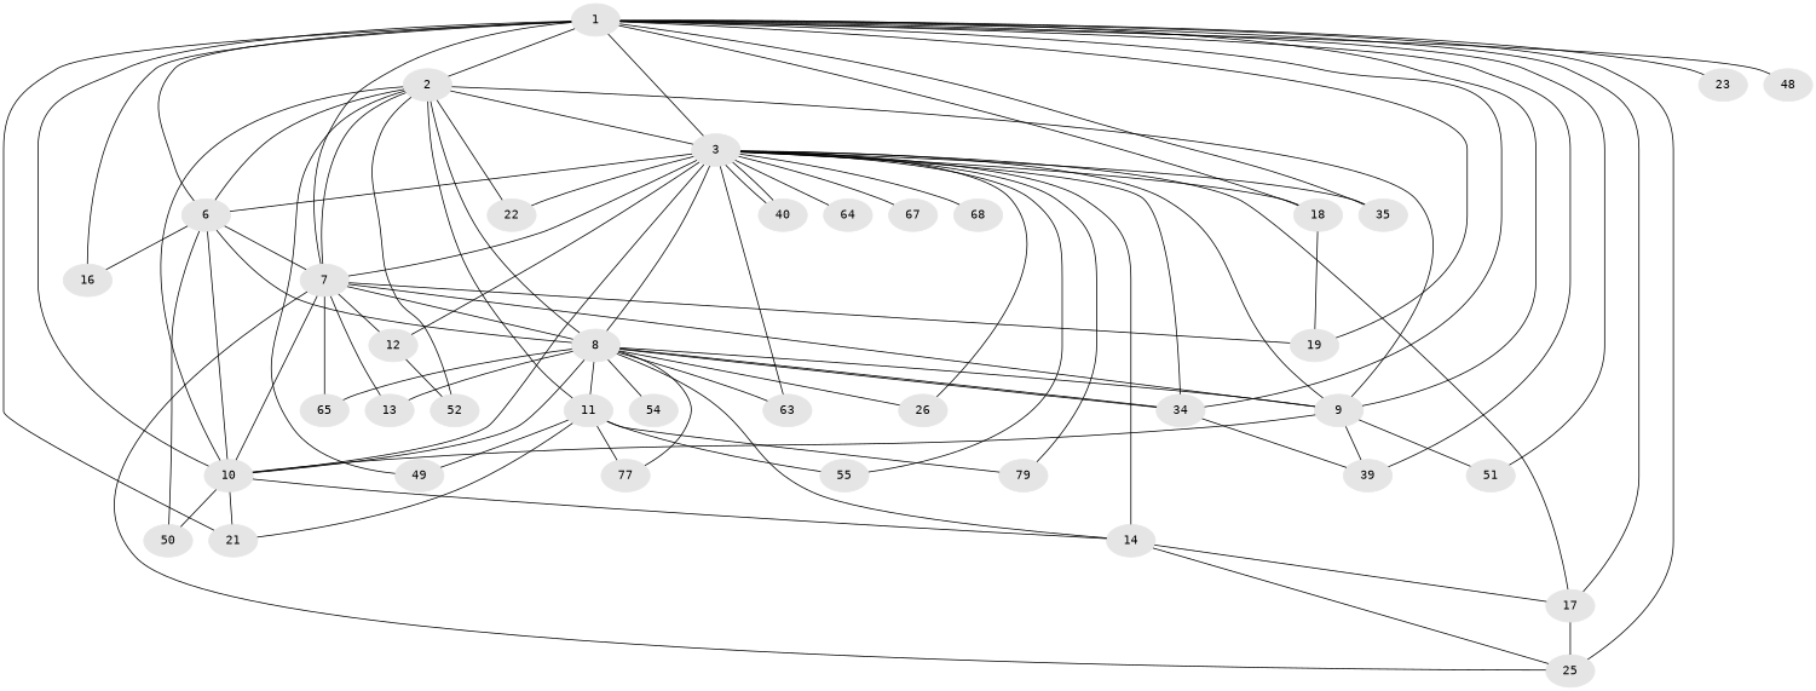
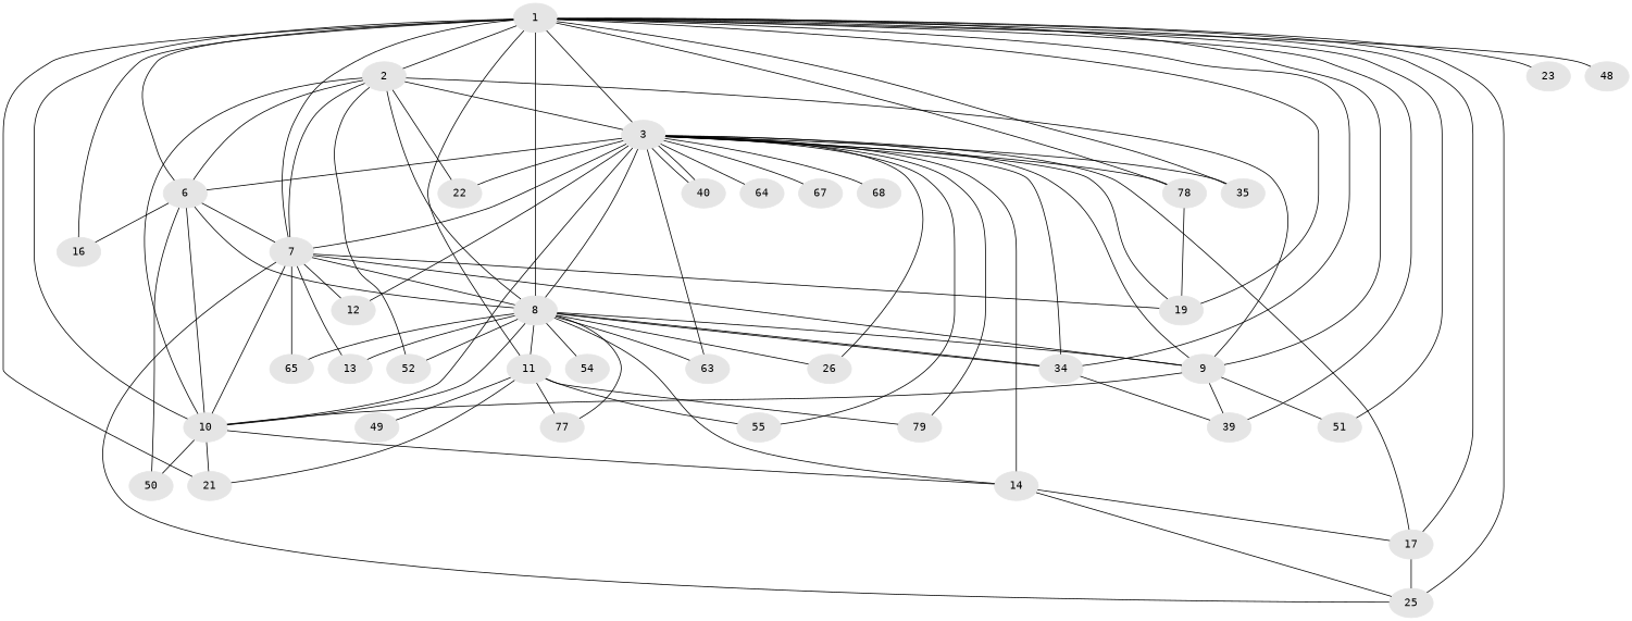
  graph {
    fontname="DejaVu Sans Mono"
    node [color=gray90 fontname="DejaVu Sans Mono" style=filled]
    edge [fontname="DejaVu Sans Mono"]
    1 [super="+4+15"]
    2 [super="+36+24+76+71"]
    3 [super="+5"]
    6 [super="+75+28+32+20+41+29"]
    7
    8 [super="+47"]
    9
    10
    11
    16
    17 [super="+37"]
-   18
+   18 [label=78]
    19 [super="+56+31"]
    21 [super="+42"]
    23
    25 [super="+30"]
    34 [super="+44"]
    35
    39 [super="+74"]
    48
    51
    22
    49
    52
    12
    14 [super="+58"]
    26
    40 [super="+80"]
    55
    63
    64
    67
    68
    79
    50
    13
    65
    54
    77
    1 -- 2 [weight=3]
    1 -- 3 [weight=5]
    1 -- 6 [weight=7]
    1 -- 7 [weight=3]
+   1 -- 8 [weight=3]
    1 -- 9 [weight=2]
    1 -- 10 [weight=2]
-   2 -- 11 [weight=2]
+   1 -- 11 [weight=2]
    1 -- 16
    1 -- 17
    1 -- 18
    1 -- 19 [weight=2]
    1 -- 21 [weight=2]
    1 -- 23 [weight=2]
    1 -- 25 [weight=2]
    1 -- 34
    1 -- 35
    1 -- 39 [weight=2]
    1 -- 48 [weight=2]
    1 -- 51
    2 -- 3 [weight=3]
    2 -- 6 [weight=2]
    2 -- 7
    2 -- 8 [weight=2]
    2 -- 9
    2 -- 10 [weight=2]
    2 -- 22
-   2 -- 49
    2 -- 52
    3 -- 6 [weight=5]
    3 -- 7 [weight=2]
    3 -- 8 [weight=2]
    3 -- 9 [weight=2]
    3 -- 10 [weight=2]
    3 -- 17
    3 -- 18
+   3 -- 19
    3 -- 34
    3 -- 35
    3 -- 22
    3 -- 12
    3 -- 14
    3 -- 26
    3 -- 40 [weight=2]
    3 -- 40
    3 -- 55
    3 -- 63
    3 -- 64 [weight=2]
    3 -- 67 [weight=2]
    3 -- 68 [weight=2]
    3 -- 79
    6 -- 7
    6 -- 8 [weight=4]
    6 -- 10 [weight=2]
    6 -- 16
    6 -- 50
    7 -- 8
    7 -- 9
    7 -- 10
    7 -- 19
    7 -- 25
    7 -- 12
    7 -- 13
    7 -- 65
    8 -- 9
    8 -- 10
    8 -- 11
    8 -- 34 [weight=2]
    8 -- 34
-   12 -- 52
+   8 -- 52
    8 -- 14
    8 -- 26
    8 -- 63
    8 -- 13
    8 -- 65
    8 -- 54
    8 -- 77
    9 -- 10
    9 -- 39
    9 -- 51
    10 -- 21
    10 -- 14
    10 -- 50
    11 -- 21
    11 -- 49
    11 -- 55
    11 -- 79
    11 -- 77
    17 -- 25
    18 -- 19
    34 -- 39
    14 -- 17
    14 -- 25
  }
